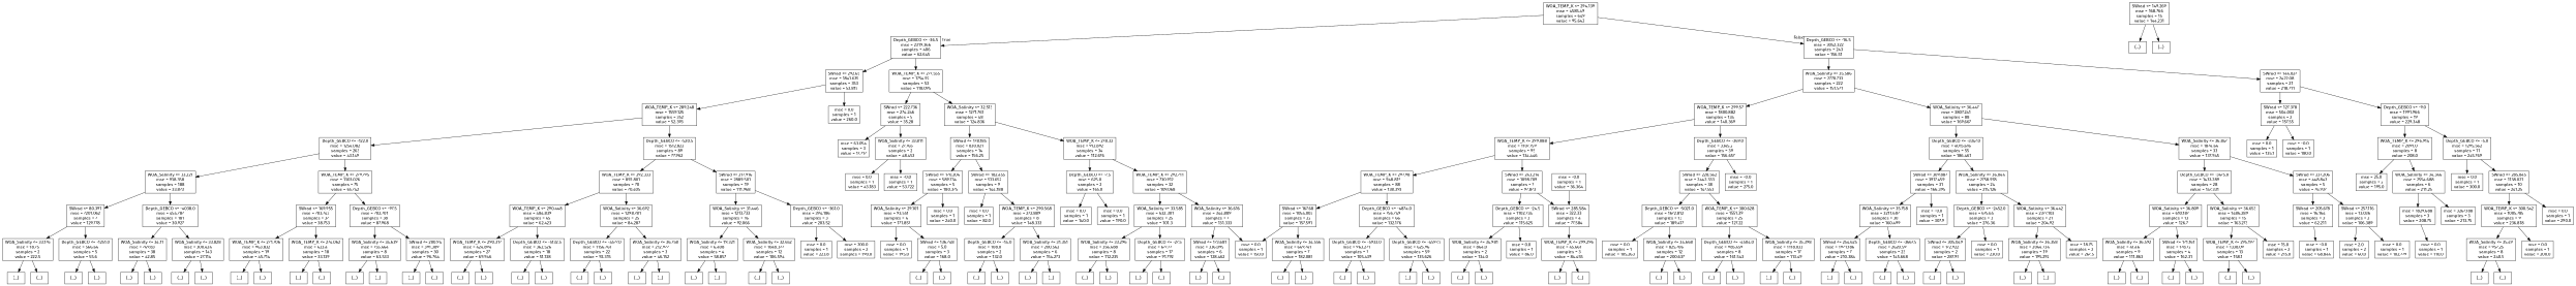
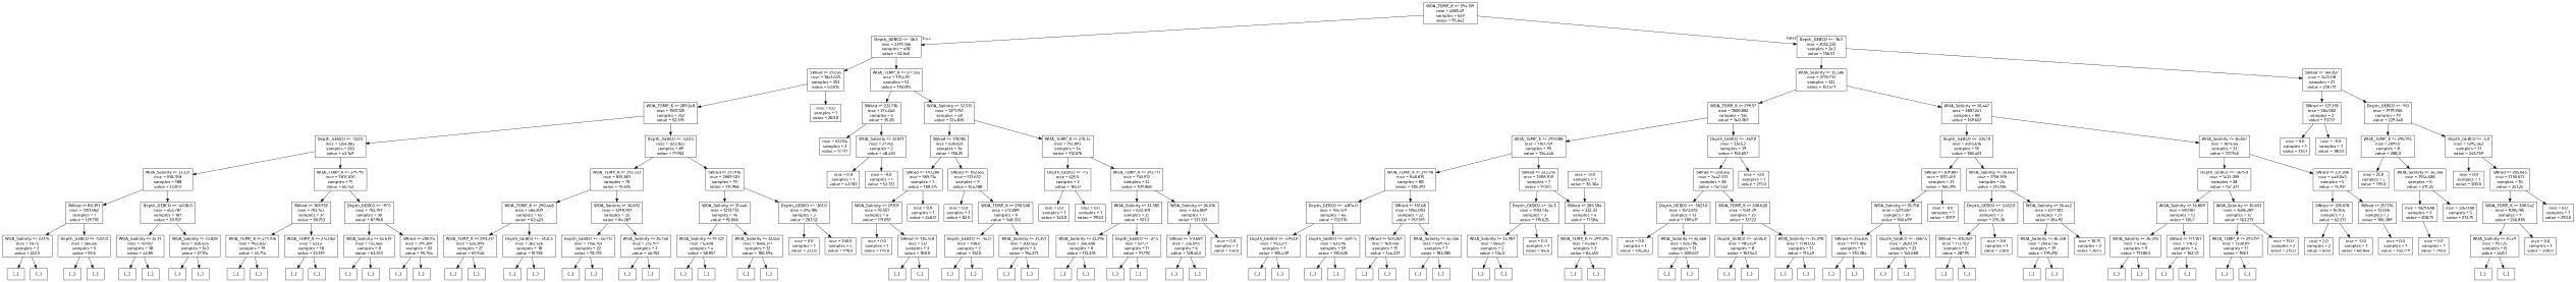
  digraph {
    fontname="Fira Sans"
    node [fontname="Fira Sans" shape=box]
    edge [fontname="Fira Sans"]
    n1 [label="WOA_TEMP_K <= 294.139\nmse = 4585.49\nsamples = 649\nvalue = 95.642"]
    n2 [label="Depth_GEBCO <= -36.5\nmse = 2319.366\nsamples = 406\nvalue = 62.645"]
    n3 [label="Depth_GEBCO <= -16.5\nmse = 3052.322\nsamples = 243\nvalue = 156.51"]
    n4 [label="SWrad <= 292.65\nmse = 1841.635\nsamples = 353\nvalue = 53.815"]
    n5 [label="WOA_TEMP_K <= 277.555\nmse = 1754.92\nsamples = 53\nvalue = 118.095"]
    n6 [label="WOA_Salinity <= 35.586\nmse = 2770.733\nsamples = 222\nvalue = 151.571"]
    n7 [label="SWrad <= 144.827\nmse = 2422.08\nsamples = 21\nvalue = 218.711"]
    n8 [label="WOA_TEMP_K <= 289.248\nmse = 1559.125\nsamples = 352\nvalue = 52.393"]
    n9 [label="mse = 0.0\nsamples = 1\nvalue = 260.0"]
    n10 [label="SWrad <= 222.736\nmse = 274.246\nsamples = 5\nvalue = 35.28"]
    n11 [label="WOA_Salinity <= 32.513\nmse = 1271.761\nsamples = 48\nvalue = 124.836"]
    n12 [label="Depth_GEBCO <= -122.0\nmse = 1254.082\nsamples = 263\nvalue = 43.149"]
    n13 [label="Depth_GEBCO <= -520.5\nmse = 1512.822\nsamples = 89\nvalue = 77.962"]
    n14 [label="WOA_Salinity <= 33.221\nmse = 938.358\nsamples = 188\nvalue = 33.873"]
    n15 [label="WOA_TEMP_K <= 279.795\nmse = 1303.026\nsamples = 75\nvalue = 65.742"]
    n16 [label="WOA_TEMP_K <= 292.333\nmse = 892.801\nsamples = 70\nvalue = 70.405"]
    n17 [label="SWrad <= 217.916\nmse = 2889.501\nsamples = 19\nvalue = 111.968"]
    n18 [label="SWrad <= 80.391\nmse = 7201.062\nsamples = 7\nvalue = 129.778"]
    n19 [label="Depth_GEBCO <= -4038.0\nmse = 454.787\nsamples = 181\nvalue = 30.927"]
    n20 [label="SWrad <= 169.955\nmse = 703.743\nsamples = 37\nvalue = 38.753"]
    n21 [label="Depth_GEBCO <= -97.5\nmse = 702.701\nsamples = 38\nvalue = 87.968"]
    n22 [label="WOA_Salinity <= 33.176\nmse = 18.75\nsamples = 2\nvalue = 222.5"]
    n23 [label="Depth_GEBCO <= -1251.0\nmse = 566.64\nsamples = 5\nvalue = 55.6"]
    n24 [label="WOA_Salinity <= 34.11\nmse = 749.83\nsamples = 38\nvalue = 42.85"]
    n25 [label="WOA_Salinity <= 33.828\nmse = 300.424\nsamples = 143\nvalue = 27.114"]
    n26 [label="(...)"]
    n27 [label="(...)"]
    n28 [label="(...)"]
    n29 [label="(...)"]
    n30 [label="(...)"]
    n31 [label="(...)"]
    n32 [label="(...)"]
    n33 [label="(...)"]
    n34 [label="WOA_TEMP_K <= 271.706\nmse = 963.832\nsamples = 19\nvalue = 45.714"]
    n35 [label="WOA_TEMP_K <= 274.062\nmse = 423.4\nsamples = 18\nvalue = 33.139"]
    n36 [label="WOA_Salinity <= 34.639\nmse = 755.464\nsamples = 8\nvalue = 63.533"]
    n37 [label="SWrad <= 200.94\nmse = 391.389\nsamples = 30\nvalue = 96.764"]
    n38 [label="(...)"]
    n39 [label="(...)"]
    n40 [label="(...)"]
    n41 [label="(...)"]
    n42 [label="(...)"]
    n43 [label="(...)"]
    n44 [label="(...)"]
    n45 [label="(...)"]
    n46 [label="WOA_TEMP_K <= 290.448\nmse = 484.839\nsamples = 45\nvalue = 62.423"]
    n47 [label="WOA_Salinity <= 36.692\nmse = 1298.781\nsamples = 25\nvalue = 84.287"]
    n48 [label="WOA_Salinity <= 31.446\nmse = 1213.733\nsamples = 16\nvalue = 92.066"]
    n49 [label="Depth_GEBCO <= -361.0\nmse = 394.186\nsamples = 3\nvalue = 203.52"]
    n50 [label="WOA_TEMP_K <= 290.317\nmse = 424.894\nsamples = 27\nvalue = 69.946"]
    n51 [label="Depth_GEBCO <= -5132.5\nmse = 362.526\nsamples = 18\nvalue = 51.138"]
    n52 [label="Depth_GEBCO <= -4577.0\nmse = 1156.761\nsamples = 22\nvalue = 92.315"]
    n53 [label="WOA_Salinity <= 36.758\nmse = 212.977\nsamples = 3\nvalue = 46.152"]
    n54 [label="(...)"]
    n55 [label="(...)"]
    n56 [label="(...)"]
    n57 [label="(...)"]
    n58 [label="(...)"]
    n59 [label="(...)"]
    n60 [label="(...)"]
    n61 [label="(...)"]
    n62 [label="WOA_Salinity <= 19.321\nmse = 6.408\nsamples = 4\nvalue = 58.857"]
    n63 [label="WOA_Salinity <= 32.652\nmse = 1048.377\nsamples = 12\nvalue = 106.594"]
    n64 [label="mse = 0.0\nsamples = 1\nvalue = 223.8"]
-   n65 [label="mse = 200.0\nsamples = 2\nsamples = 190.0"]
+   n65 [label="mse = 200.0\nsamples = 2\nvalue = 190.0"]
    n66 [label="(...)"]
    n67 [label="(...)"]
    n68 [label="(...)"]
    n69 [label="(...)"]
    n70 [label="mse = 63.054\nsamples = 3\nvalue = 17.717"]
    n71 [label="WOA_Salinity <= 33.811\nmse = 27.765\nsamples = 2\nvalue = 48.453"]
    n72 [label="SWrad <= 178.185\nmse = 830.021\nsamples = 14\nvalue = 156.25"]
    n73 [label="WOA_TEMP_K <= 278.32\nmse = 912.892\nsamples = 34\nvalue = 112.676"]
    n74 [label="mse = 0.0\nsamples = 1\nvalue = 43.183"]
    n75 [label="mse = -0.0\nsamples = 1\nvalue = 53.722"]
    n76 [label="SWrad <= 170.204\nmse = 589.734\nsamples = 5\nvalue = 180.375"]
    n77 [label="SWrad <= 182.455\nmse = 513.652\nsamples = 9\nvalue = 144.188"]
    n78 [label="Depth_GEBCO <= -7.5\nmse = 625.0\nsamples = 2\nvalue = 165.0"]
    n79 [label="WOA_TEMP_K <= 292.711\nmse = 730.912\nsamples = 32\nvalue = 109.068"]
    n80 [label="WOA_Salinity <= 29.101\nmse = 93.551\nsamples = 4\nvalue = 171.857"]
    n81 [label="mse = 0.0\nsamples = 1\nvalue = 240.0"]
    n82 [label="mse = 0.0\nsamples = 1\nvalue = 82.0"]
    n83 [label="WOA_TEMP_K <= 290.568\nmse = 272.889\nsamples = 8\nvalue = 148.333"]
    n84 [label="mse = 0.0\nsamples = 1\nvalue = 195.0"]
    n85 [label="SWrad <= 136.748\nmse = 5.0\nsamples = 3\nvalue = 168.0"]
    n86 [label="(...)"]
    n87 [label="(...)"]
    n88 [label="Depth_GEBCO <= -14.0\nmse = 108.0\nsamples = 2\nvalue = 132.0"]
    n89 [label="WOA_Salinity <= 31.351\nmse = 200.562\nsamples = 6\nvalue = 154.273"]
    n90 [label="(...)"]
    n91 [label="(...)"]
    n92 [label="(...)"]
    n93 [label="(...)"]
    n94 [label="mse = 0.0\nsamples = 1\nvalue = 140.0"]
    n95 [label="mse = 0.0\nsamples = 1\nvalue = 190.0"]
    n96 [label="WOA_Salinity <= 33.585\nmse = 632.301\nsamples = 25\nvalue = 101.3"]
    n97 [label="WOA_Salinity <= 36.616\nmse = 344.889\nsamples = 7\nvalue = 131.333"]
    n98 [label="WOA_Salinity <= 33.296\nmse = 356.488\nsamples = 8\nvalue = 112.235"]
    n99 [label="Depth_GEBCO <= -27.5\nmse = 677.77\nsamples = 17\nvalue = 91.792"]
    n100 [label="SWrad <= 173.681\nmse = 336.095\nsamples = 6\nvalue = 128.462"]
    n101 [label="mse = 0.0\nsamples = 1\nvalue = 150.0"]
    n102 [label="(...)"]
    n103 [label="(...)"]
    n104 [label="(...)"]
    n105 [label="(...)"]
    n106 [label="(...)"]
    n107 [label="(...)"]
    n108 [label="WOA_TEMP_K <= 299.57\nmse = 1800.882\nsamples = 134\nvalue = 140.369"]
    n109 [label="WOA_Salinity <= 36.447\nmse = 3807.241\nsamples = 88\nvalue = 169.667"]
    n110 [label="SWrad <= 127.378\nmse = 504.002\nsamples = 2\nvalue = 157.55"]
    n111 [label="Depth_GEBCO <= -9.0\nmse = 1991.966\nsamples = 19\nvalue = 229.348"]
    n112 [label="WOA_TEMP_K <= 299.088\nmse = 1107.759\nsamples = 95\nvalue = 134.446"]
    n113 [label="Depth_GEBCO <= -369.0\nmse = 3345.2\nsamples = 39\nvalue = 156.657"]
    n114 [label="Depth_GEBCO <= -3347.0\nmse = 4015.616\nsamples = 55\nvalue = 186.461"]
    n115 [label="WOA_Salinity <= 36.847\nmse = 1874.64\nsamples = 33\nvalue = 137.945"]
    n116 [label="WOA_TEMP_K <= 297.98\nmse = 948.815\nsamples = 88\nvalue = 138.393"]
    n117 [label="SWrad <= 243.214\nmse = 1098.709\nsamples = 7\nvalue = 97.873"]
    n118 [label="SWrad <= 228.562\nmse = 2442.333\nsamples = 38\nvalue = 147.553"]
    n119 [label="mse = -0.0\nsamples = 1\nvalue = 275.0"]
    n120 [label="Depth_GEBCO <= -4874.0\nmse = 756.749\nsamples = 66\nvalue = 132.176"]
    n121 [label="SWrad <= 167.68\nmse = 1054.003\nsamples = 22\nvalue = 157.591"]
    n122 [label="Depth_GEBCO <= -24.5\nmse = 1102.734\nsamples = 3\nvalue = 115.625"]
    n123 [label="SWrad <= 285.584\nmse = 322.33\nsamples = 4\nvalue = 77.584"]
    n124 [label="Depth_GEBCO <= -5933.0\nmse = 963.271\nsamples = 7\nvalue = 105.439"]
    n125 [label="Depth_GEBCO <= -4597.5\nmse = 625.96\nsamples = 59\nvalue = 135.626"]
    n126 [label="SWrad <= 149.269\nmse = 168.766\nsamples = 15\nvalue = 144.231"]
    n127 [label="WOA_Salinity <= 34.556\nmse = 649.741\nsamples = 7\nvalue = 182.085"]
    n128 [label="(...)"]
    n129 [label="(...)"]
    n130 [label="(...)"]
    n131 [label="(...)"]
    n132 [label="(...)"]
    n133 [label="(...)"]
    n134 [label="(...)"]
    n135 [label="(...)"]
    n136 [label="WOA_Salinity <= 34.981\nmse = 864.0\nsamples = 2\nvalue = 134.0"]
    n137 [label="mse = 0.0\nsamples = 1\nvalue = 86.0"]
    n138 [label="WOA_TEMP_K <= 299.296\nmse = 45.661\nsamples = 3\nvalue = 84.455"]
    n139 [label="(...)"]
    n140 [label="(...)"]
    n141 [label="(...)"]
    n142 [label="(...)"]
    n143 [label="mse = -0.0\nsamples = 1\nvalue = 36.364"]
    n144 [label="Depth_GEBCO <= -5021.0\nmse = 1672.812\nsamples = 13\nvalue = 189.417"]
    n145 [label="WOA_TEMP_K <= 300.628\nmse = 1551.39\nsamples = 25\nvalue = 127.22"]
    n146 [label="mse = 0.0\nsamples = 1\nvalue = 105.263"]
    n147 [label="WOA_Salinity <= 34.668\nmse = 825.706\nsamples = 12\nvalue = 200.637"]
    n148 [label="Depth_GEBCO <= -4504.0\nmse = 985.459\nsamples = 8\nvalue = 161.543"]
    n149 [label="WOA_Salinity <= 35.398\nmse = 1118.033\nsamples = 17\nvalue = 113.49"]
    n150 [label="(...)"]
    n151 [label="(...)"]
    n152 [label="(...)"]
    n153 [label="(...)"]
    n154 [label="(...)"]
    n155 [label="(...)"]
    n156 [label="SWrad <= 309.887\nmse = 3917.459\nsamples = 31\nvalue = 166.395"]
    n157 [label="WOA_Salinity <= 36.044\nmse = 2758.978\nsamples = 24\nvalue = 215.126"]
    n158 [label="Depth_GEBCO <= -3475.0\nmse = 1433.289\nsamples = 28\nvalue = 147.331"]
    n159 [label="SWrad <= 237.206\nmse = 448.843\nsamples = 5\nvalue = 76.937"]
    n160 [label="WOA_Salinity <= 35.758\nmse = 3211.607\nsamples = 30\nvalue = 160.499"]
    n161 [label="mse = -0.0\nsamples = 1\nvalue = 307.9"]
    n162 [label="Depth_GEBCO <= -2452.0\nmse = 675.65\nsamples = 3\nvalue = 276.36"]
    n163 [label="WOA_Salinity <= 36.442\nmse = 2377.103\nsamples = 21\nvalue = 204.92"]
    n164 [label="SWrad <= 254.625\nmse = 1971.186\nsamples = 7\nvalue = 210.384"]
    n165 [label="Depth_GEBCO <= -3667.5\nmse = 2620.59\nsamples = 23\nvalue = 145.668"]
    n166 [label="(...)"]
    n167 [label="(...)"]
    n168 [label="(...)"]
    n169 [label="(...)"]
    n170 [label="SWrad <= 305.049\nmse = 172.922\nsamples = 2\nvalue = 287.95"]
    n171 [label="mse = 0.0\nsamples = 1\nvalue = 230.0"]
    n172 [label="WOA_Salinity <= 36.358\nmse = 2044.734\nsamples = 19\nvalue = 195.292"]
    n173 [label="mse = 18.75\nsamples = 2\nvalue = 267.5"]
    n174 [label="(...)"]
    n175 [label="(...)"]
    n176 [label="(...)"]
    n177 [label="(...)"]
    n178 [label="WOA_Salinity <= 36.809\nmse = 610.187\nsamples = 13\nvalue = 126.7"]
    n179 [label="WOA_Salinity <= 36.653\nmse = 1486.289\nsamples = 15\nvalue = 163.273"]
    n180 [label="SWrad <= 205.678\nmse = 16.164\nsamples = 3\nvalue = 62.211"]
    n181 [label="SWrad <= 257.116\nmse = 13.036\nsamples = 2\nvalue = 106.389"]
    n182 [label="WOA_Salinity <= 36.592\nmse = 41.46\nsamples = 9\nvalue = 111.863"]
    n183 [label="SWrad <= 171.161\nmse = 178.72\nsamples = 4\nvalue = 162.31"]
    n184 [label="WOA_TEMP_K <= 295.197\nmse = 1338.09\nsamples = 13\nvalue = 158.1"]
    n185 [label="mse = 15.0\nsamples = 2\nvalue = 215.0"]
    n186 [label="(...)"]
    n187 [label="(...)"]
    n188 [label="(...)"]
    n189 [label="(...)"]
    n190 [label="(...)"]
    n191 [label="(...)"]
    n192 [label="mse = 2.0\nsamples = 2\nvalue = 60.0"]
    n193 [label="mse = -0.0\nsamples = 1\nvalue = 68.844"]
    n194 [label="mse = 0.0\nsamples = 1\nvalue = 102.779"]
    n195 [label="mse = 0.0\nsamples = 1\nvalue = 110.0"]
    n196 [label="mse = 0.0\nsamples = 1\nvalue = 135.1"]
    n197 [label="mse = -0.0\nsamples = 1\nvalue = 180.0"]
    n198 [label="WOA_TEMP_K <= 296.914\nmse = 2091.0\nsamples = 8\nvalue = 208.0"]
    n199 [label="Depth_GEBCO <= -5.0\nmse = 1295.562\nsamples = 11\nvalue = 245.769"]
    n200 [label="mse = 25.0\nsamples = 2\nvalue = 195.0"]
    n201 [label="WOA_Salinity <= 34.346\nmse = 2554.688\nsamples = 6\nvalue = 211.25"]
    n202 [label="mse = 0.0\nsamples = 1\nvalue = 300.0"]
    n203 [label="SWrad <= 285.845\nmse = 1138.021\nsamples = 10\nvalue = 241.25"]
    n204 [label="mse = 1829.688\nsamples = 3\nvalue = 208.75"]
    n205 [label="mse = 3267.188\nsamples = 3\nvalue = 213.75"]
    n206 [label="WOA_TEMP_K <= 300.542\nmse = 1005.785\nsamples = 9\nvalue = 236.818"]
    n207 [label="mse = 0.0\nsamples = 1\nvalue = 290.0"]
    n208 [label="WOA_Salinity <= 35.49\nmse = 957.25\nsamples = 8\nvalue = 240.5"]
    n209 [label="mse = 0.0\nsamples = 1\nvalue = 200.0"]
    n210 [label="(...)"]
    n211 [label="(...)"]
    n1 -> n2 [headlabel=True labelangle=45 labeldistance=2.5]
    n1 -> n3 [headlabel=False labelangle=-45 labeldistance=2.5]
    n2 -> n4
    n2 -> n5
    n3 -> n6
    n3 -> n7
    n4 -> n8
    n4 -> n9
    n5 -> n10
    n5 -> n11
    n6 -> n108
    n6 -> n109
    n7 -> n110
    n7 -> n111
    n8 -> n12
    n8 -> n13
    n10 -> n70
    n10 -> n71
    n11 -> n72
    n11 -> n73
    n12 -> n14
    n12 -> n15
    n13 -> n16
    n13 -> n17
    n14 -> n18
    n14 -> n19
    n15 -> n20
    n15 -> n21
    n16 -> n46
    n16 -> n47
    n17 -> n48
    n17 -> n49
    n18 -> n22
    n18 -> n23
    n19 -> n24
    n19 -> n25
    n20 -> n34
    n20 -> n35
    n21 -> n36
    n21 -> n37
    n22 -> n26
    n22 -> n27
    n23 -> n28
    n23 -> n29
    n24 -> n30
    n24 -> n31
    n25 -> n32
    n25 -> n33
    n34 -> n38
    n34 -> n39
    n35 -> n40
    n35 -> n41
    n36 -> n42
    n36 -> n43
    n37 -> n44
    n37 -> n45
    n46 -> n50
    n46 -> n51
    n47 -> n52
    n47 -> n53
    n48 -> n62
    n48 -> n63
    n49 -> n64
    n49 -> n65
    n50 -> n54
    n50 -> n55
    n51 -> n56
    n51 -> n57
    n52 -> n58
    n52 -> n59
    n53 -> n60
    n53 -> n61
    n62 -> n66
    n62 -> n67
    n63 -> n68
    n63 -> n69
    n71 -> n74
    n71 -> n75
    n72 -> n76
    n72 -> n77
    n73 -> n78
    n73 -> n79
    n76 -> n80
    n76 -> n81
    n77 -> n82
    n77 -> n83
    n78 -> n94
    n78 -> n95
    n79 -> n96
    n79 -> n97
    n80 -> n84
    n80 -> n85
    n83 -> n88
    n83 -> n89
    n85 -> n86
    n85 -> n87
    n88 -> n90
    n88 -> n91
    n89 -> n92
    n89 -> n93
    n96 -> n98
    n96 -> n99
    n97 -> n100
    n97 -> n101
    n98 -> n102
    n98 -> n103
    n99 -> n104
    n99 -> n105
    n100 -> n106
    n100 -> n107
    n108 -> n112
    n108 -> n113
    n109 -> n114
    n109 -> n115
    n110 -> n196
    n110 -> n197
    n111 -> n198
    n111 -> n199
    n112 -> n116
    n112 -> n117
    n113 -> n118
    n113 -> n119
    n114 -> n156
    n114 -> n157
    n115 -> n158
    n115 -> n159
    n116 -> n120
    n116 -> n121
    n117 -> n122
    n117 -> n123
    n118 -> n144
    n118 -> n145
    n120 -> n124
    n120 -> n125
-   n121 -> n101
+   n121 -> n126
    n121 -> n127
    n122 -> n136
    n122 -> n137
    n123 -> n138
    n124 -> n128
    n124 -> n129
    n125 -> n130
    n125 -> n131
    n126 -> n132
    n126 -> n133
    n127 -> n134
    n127 -> n135
    n136 -> n139
    n136 -> n140
    n138 -> n141
    n138 -> n142
    n143 -> n123
    n144 -> n146
    n144 -> n147
    n145 -> n148
    n145 -> n149
    n147 -> n150
    n147 -> n151
    n148 -> n152
    n148 -> n153
    n149 -> n154
    n149 -> n155
    n156 -> n160
    n156 -> n161
    n157 -> n162
    n157 -> n163
    n158 -> n178
    n158 -> n179
    n159 -> n180
    n159 -> n181
    n160 -> n164
    n160 -> n165
    n162 -> n170
    n162 -> n171
    n163 -> n172
    n163 -> n173
    n164 -> n166
    n164 -> n167
    n165 -> n168
    n165 -> n169
    n170 -> n174
    n170 -> n175
    n172 -> n176
    n172 -> n177
    n178 -> n182
    n178 -> n183
    n179 -> n184
    n179 -> n185
-   n181 -> n192
+   n180 -> n192
    n180 -> n193
    n181 -> n194
    n182 -> n186
    n182 -> n187
    n183 -> n188
    n183 -> n189
    n184 -> n190
    n184 -> n191
    n198 -> n200
    n198 -> n201
    n199 -> n202
    n199 -> n203
    n201 -> n204
    n201 -> n205
    n203 -> n206
    n203 -> n207
    n204 -> n195
    n206 -> n208
    n206 -> n209
    n208 -> n210
    n208 -> n211
  }
